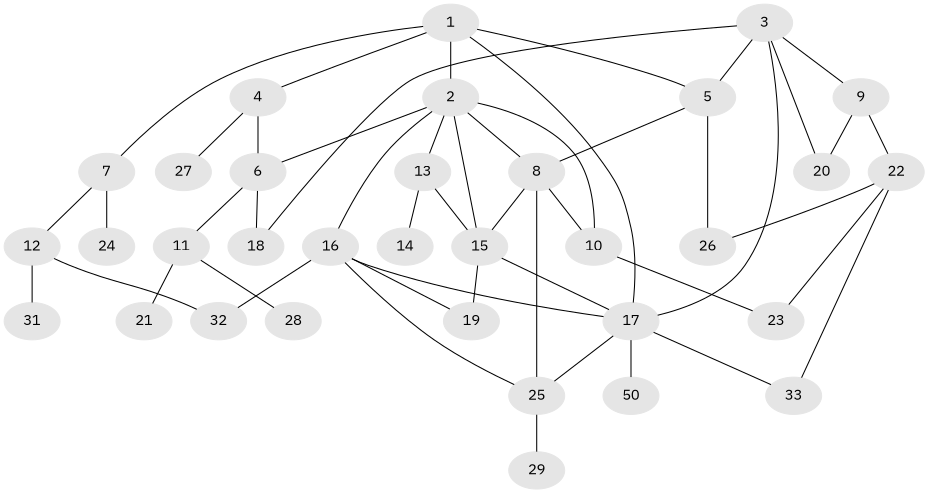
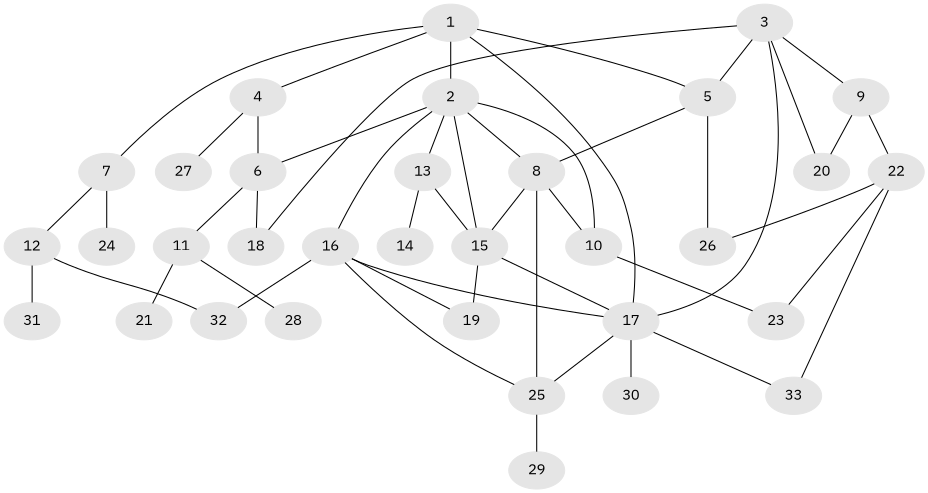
  graph {
    fontname="IBM Plex Sans"
    node [color=gray90 fontname="IBM Plex Sans" style=filled]
    edge [fontname="IBM Plex Sans" weight=1.0]
    1
    2
    4
    5
    7
    17
    6
    8
    10
    13
    15
    16
    3
    9
    18
    27
    26
    12
    24
    25
-   30 [label=50]
+   30
    33
    11
    23
    14
    19
    32
    20
    22
    21
    28
    31
    29
    1 -- 2
    1 -- 4
    1 -- 5
    1 -- 7
    1 -- 17
    2 -- 6
    2 -- 8
    2 -- 10
    2 -- 13
    2 -- 15
    2 -- 16
    4 -- 6
    4 -- 27
    5 -- 8
    5 -- 26
    7 -- 12
    7 -- 24
    17 -- 25
    17 -- 30
    17 -- 33
    6 -- 18
    6 -- 11
    8 -- 10
    8 -- 15 [weight=2.0]
    8 -- 25
    10 -- 23
    13 -- 15
    13 -- 14
    15 -- 17
    15 -- 19
    16 -- 17
    16 -- 25
    16 -- 19
    16 -- 32
    3 -- 5 [weight=2.0]
    3 -- 17
    3 -- 9 [weight=2.0]
    3 -- 18
    9 -- 20 [weight=2.0]
    9 -- 22
    12 -- 32
    12 -- 31
    25 -- 29
    11 -- 21
    11 -- 28
    20 -- 3
    22 -- 26
    22 -- 33
    22 -- 23
  }
